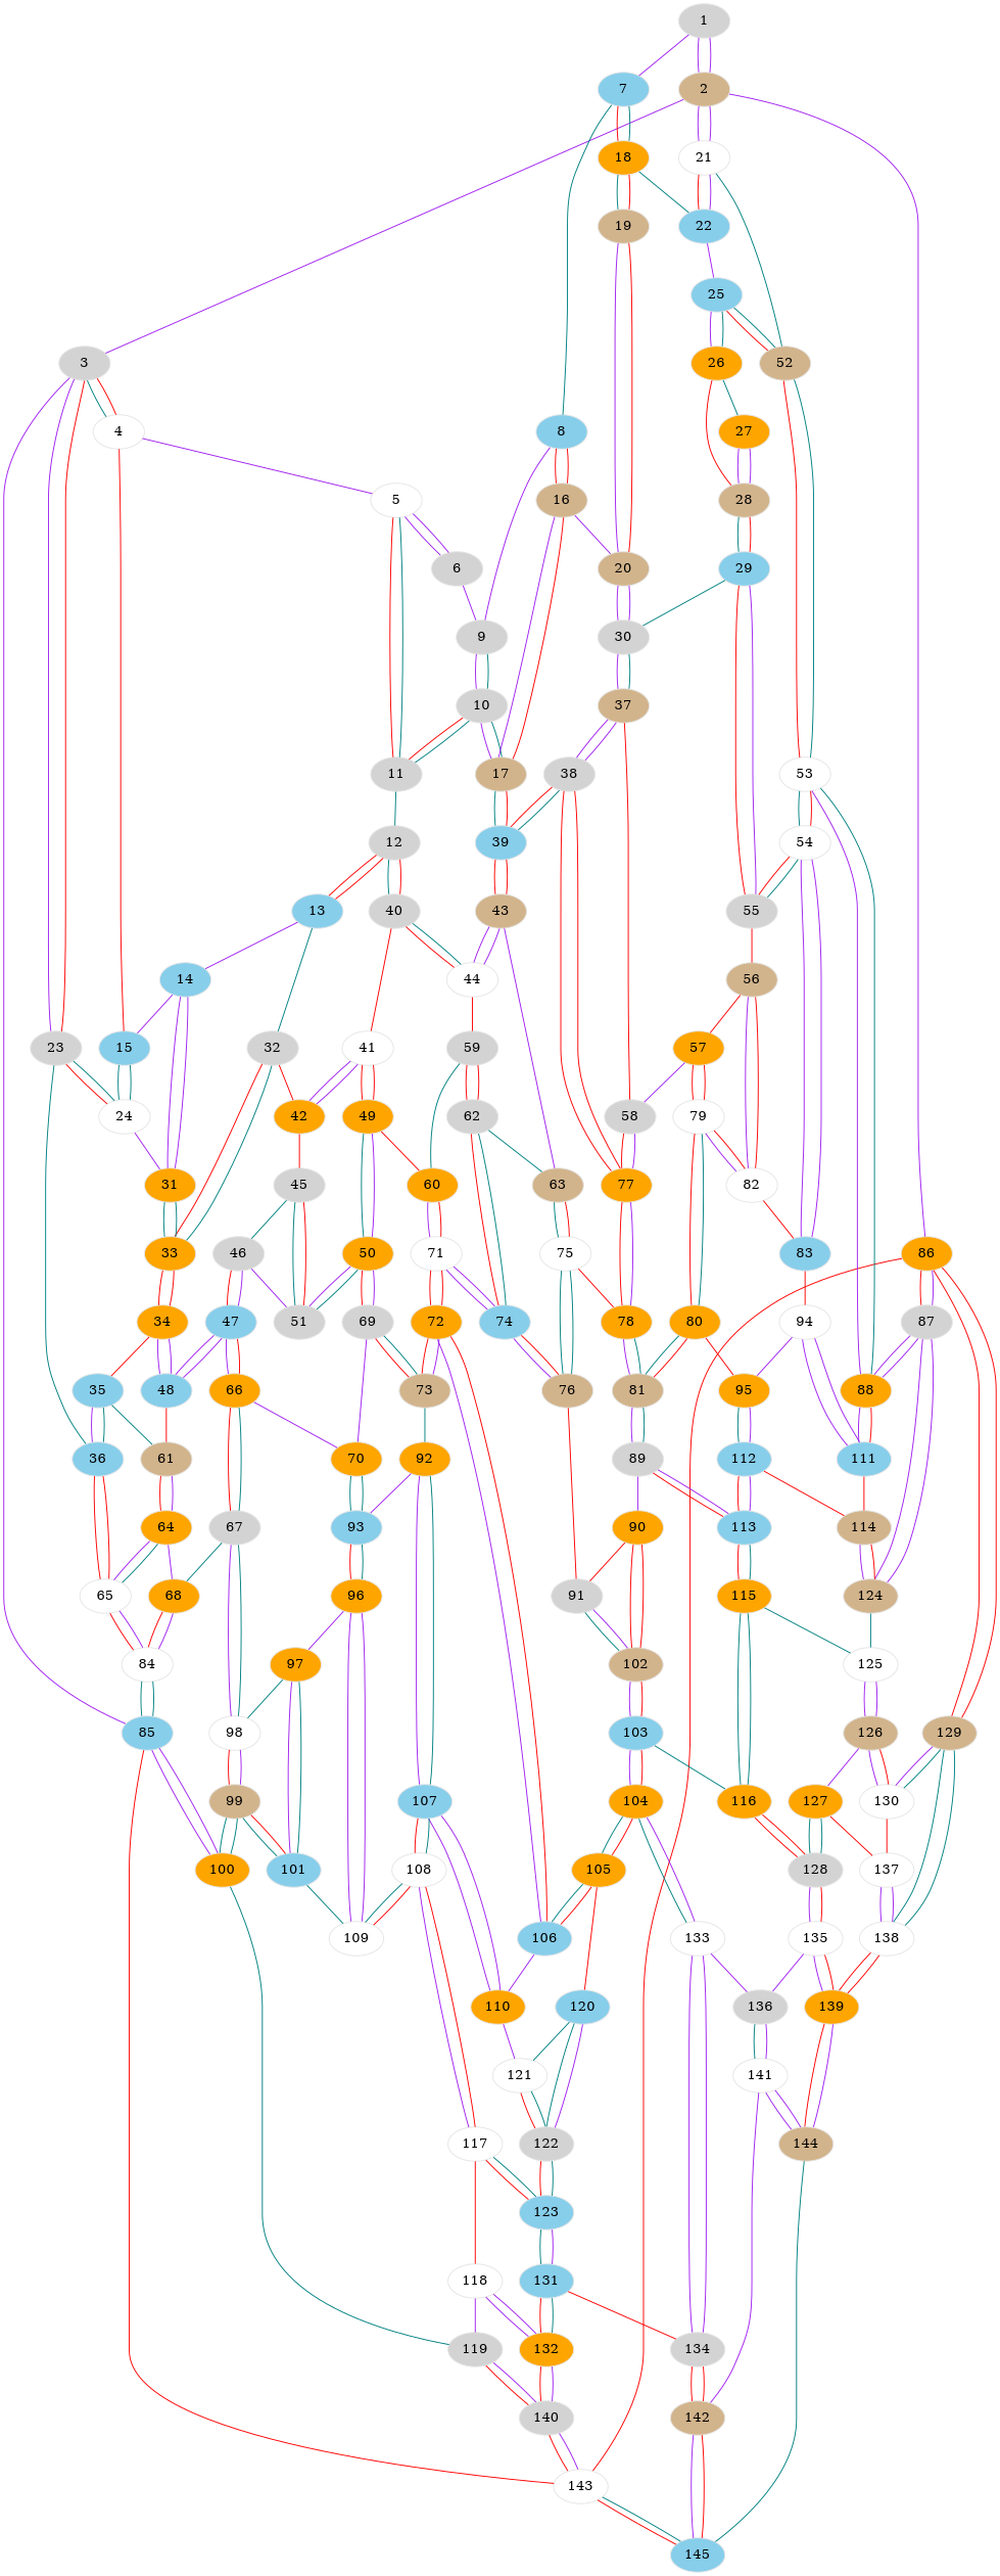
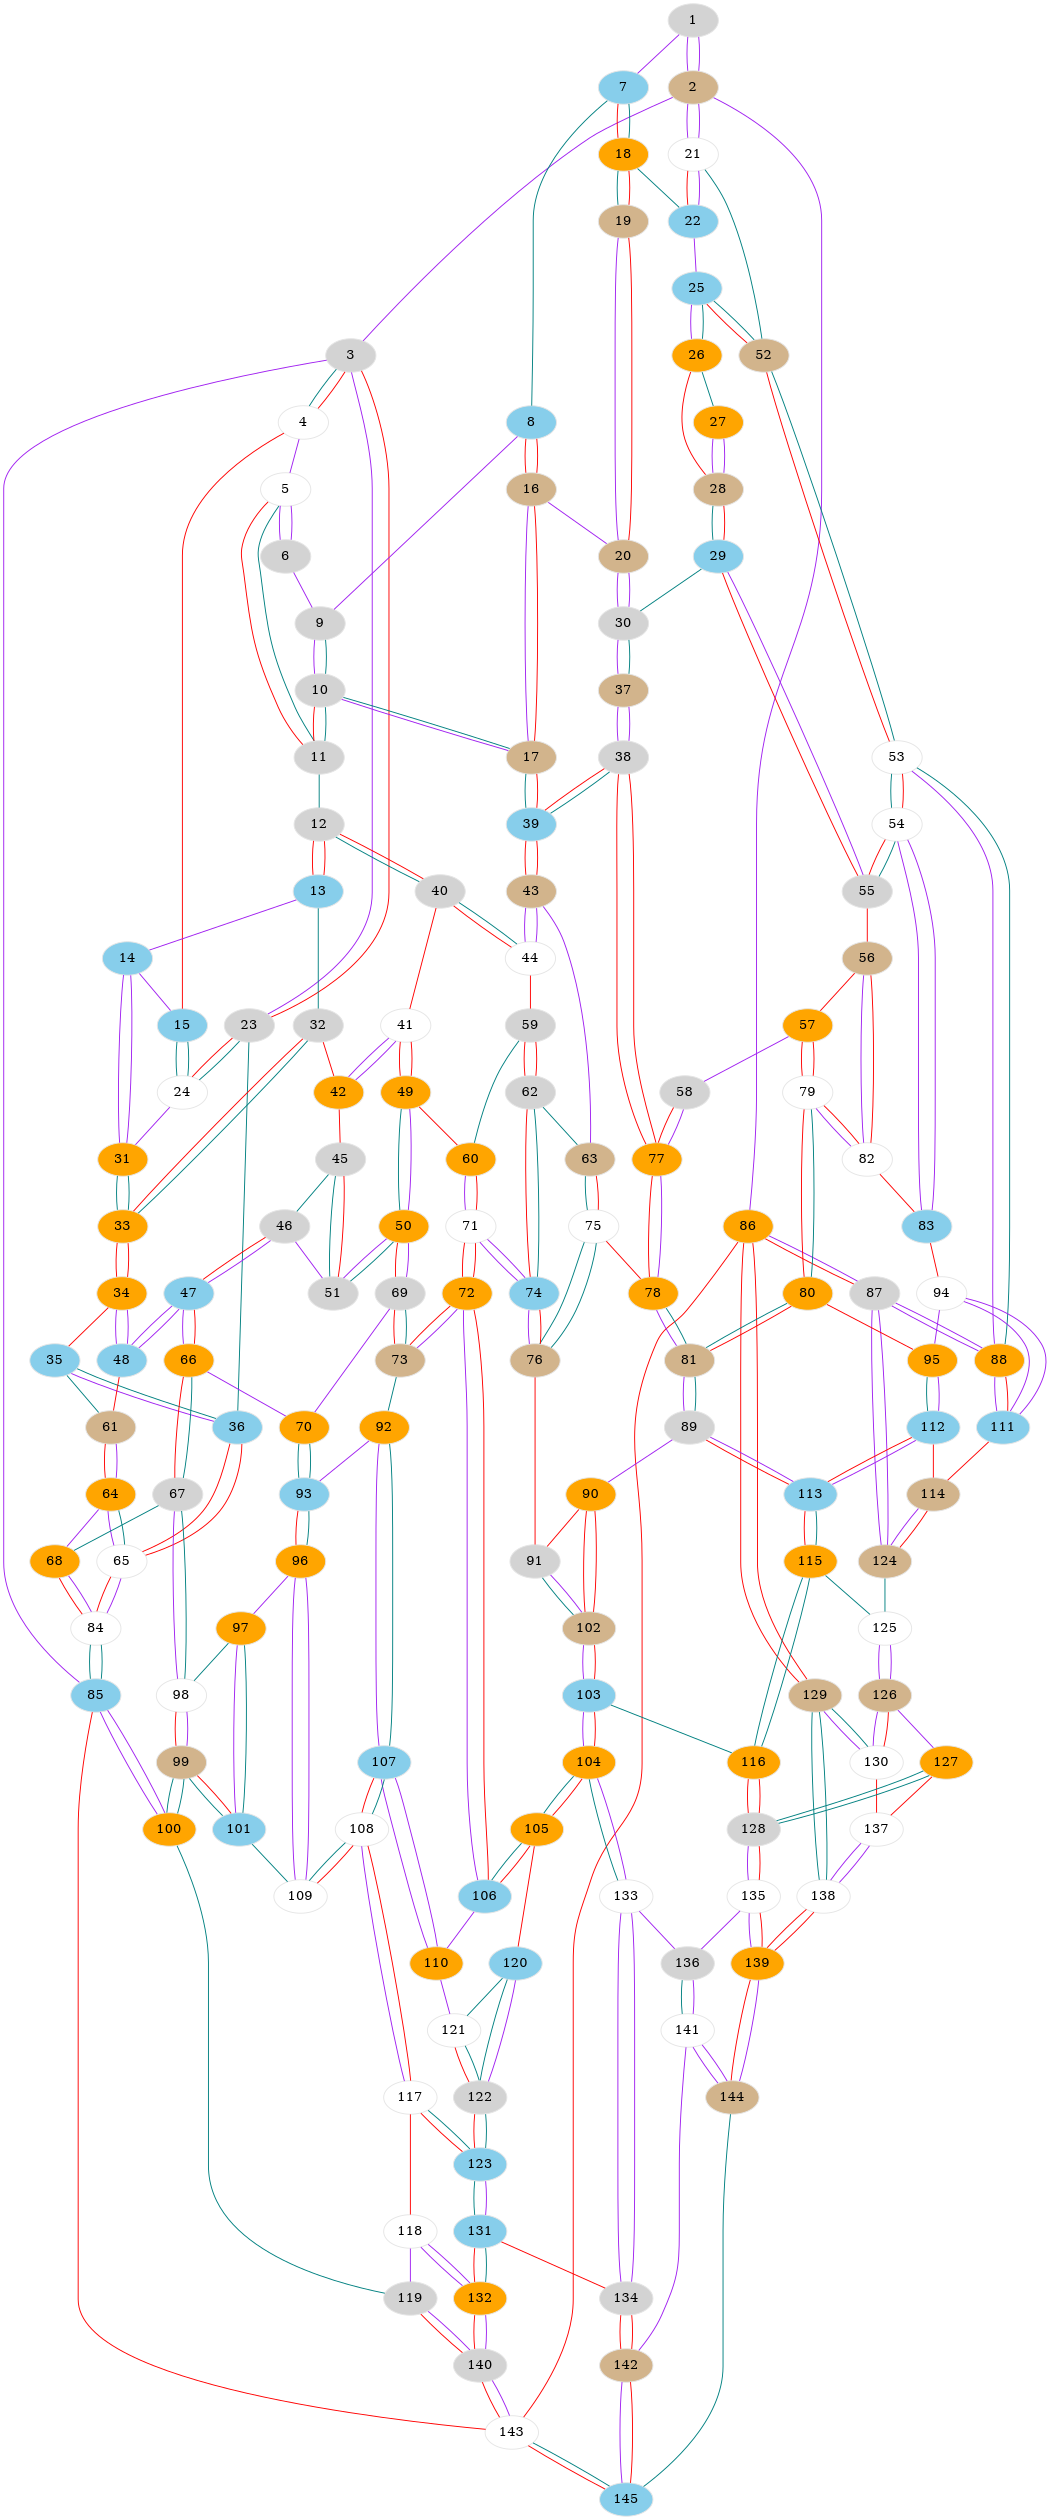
  graph {
    node [color=gray90 fillcolor=orange style=filled]
    edge [color=purple]
    1 [fillcolor=lightgrey]
    2 [fillcolor=tan]
    7 [fillcolor=skyblue]
    3 [fillcolor=lightgrey]
    21 [fillcolor=white]
    86
    8 [fillcolor=skyblue]
    18
    4 [fillcolor=white]
    23 [fillcolor=lightgrey]
    85 [fillcolor=skyblue]
    22 [fillcolor=skyblue]
    52 [fillcolor=tan]
    143 [fillcolor=white]
    87 [fillcolor=lightgrey]
    129 [fillcolor=tan]
    5 [fillcolor=white]
    15 [fillcolor=skyblue]
    24 [fillcolor=white]
    36 [fillcolor=skyblue]
    100
    6 [fillcolor=lightgrey]
    11 [fillcolor=lightgrey]
    9 [fillcolor=lightgrey]
    12 [fillcolor=lightgrey]
    10 [fillcolor=lightgrey]
    16 [fillcolor=tan]
    19 [fillcolor=tan]
    17 [fillcolor=tan]
    20 [fillcolor=tan]
    39 [fillcolor=skyblue]
    13 [fillcolor=skyblue]
    40 [fillcolor=lightgrey]
    14 [fillcolor=skyblue]
    32 [fillcolor=lightgrey]
    41 [fillcolor=white]
    44 [fillcolor=white]
    31
    33
    42
    30 [fillcolor=lightgrey]
    43 [fillcolor=tan]
    25 [fillcolor=skyblue]
    28 [fillcolor=tan]
    27
    37 [fillcolor=tan]
    53 [fillcolor=white]
    26
    65 [fillcolor=white]
    29 [fillcolor=skyblue]
    55 [fillcolor=lightgrey]
    56 [fillcolor=tan]
    38 [fillcolor=lightgrey]
    58 [fillcolor=lightgrey]
    34
    45 [fillcolor=lightgrey]
    35 [fillcolor=skyblue]
    48 [fillcolor=skyblue]
    61 [fillcolor=tan]
    64
    84 [fillcolor=white]
    77
    78
    63 [fillcolor=tan]
    49
    59 [fillcolor=lightgrey]
    50
    60
    46 [fillcolor=lightgrey]
    51 [fillcolor=lightgrey]
    75 [fillcolor=white]
    62 [fillcolor=lightgrey]
    47 [fillcolor=skyblue]
    66
    67 [fillcolor=lightgrey]
    70
    69 [fillcolor=lightgrey]
    71 [fillcolor=white]
    73 [fillcolor=tan]
    54 [fillcolor=white]
    88
    83 [fillcolor=skyblue]
    111 [fillcolor=skyblue]
    94 [fillcolor=white]
    57
    82 [fillcolor=white]
    79 [fillcolor=white]
    80
    74 [fillcolor=skyblue]
    72
    68
    76 [fillcolor=tan]
    98 [fillcolor=white]
    93 [fillcolor=skyblue]
    99 [fillcolor=tan]
    92
    96
    106 [fillcolor=skyblue]
    110
    107 [fillcolor=skyblue]
    91 [fillcolor=lightgrey]
    81 [fillcolor=tan]
    102 [fillcolor=tan]
    89 [fillcolor=lightgrey]
    95
    112 [fillcolor=skyblue]
    90
    113 [fillcolor=skyblue]
    119 [fillcolor=lightgrey]
    145 [fillcolor=skyblue]
    124 [fillcolor=tan]
    130 [fillcolor=white]
    138 [fillcolor=white]
    125 [fillcolor=white]
    114 [fillcolor=tan]
    115
    103 [fillcolor=skyblue]
    108 [fillcolor=white]
    97
    109 [fillcolor=white]
    101 [fillcolor=skyblue]
    140 [fillcolor=lightgrey]
    104
    116
    105
    133 [fillcolor=white]
    128 [fillcolor=lightgrey]
    120 [fillcolor=skyblue]
    134 [fillcolor=lightgrey]
    136 [fillcolor=lightgrey]
    121 [fillcolor=white]
    122 [fillcolor=lightgrey]
    117 [fillcolor=white]
    118 [fillcolor=white]
    123 [fillcolor=skyblue]
    126 [fillcolor=tan]
    135 [fillcolor=white]
    132
    131 [fillcolor=skyblue]
    127
    137 [fillcolor=white]
    139
    142 [fillcolor=tan]
    141 [fillcolor=white]
    144 [fillcolor=tan]
    1 -- 2
    1 -- 2
    1 -- 7
    2 -- 3
    2 -- 21
    2 -- 21
    2 -- 86
    7 -- 8 [color=teal]
    7 -- 18 [color=red]
    7 -- 18 [color=teal]
    3 -- 4 [color=teal]
    3 -- 4 [color=red]
    3 -- 23
    3 -- 23 [color=red]
    3 -- 85
    21 -- 22 [color=red]
    21 -- 22
    21 -- 52 [color=teal]
    86 -- 143 [color=red]
    86 -- 87 [color=red]
    86 -- 87
    86 -- 129 [color=red]
    86 -- 129 [color=red]
    8 -- 9
    8 -- 16 [color=red]
    8 -- 16 [color=red]
    18 -- 22 [color=teal]
    18 -- 19 [color=teal]
    18 -- 19 [color=red]
    4 -- 5
    4 -- 15 [color=red]
    23 -- 24 [color=red]
    23 -- 24 [color=teal]
    23 -- 36 [color=teal]
    85 -- 143 [color=red]
    85 -- 100
    85 -- 100
    22 -- 25
    52 -- 53 [color=red]
    52 -- 53 [color=teal]
    143 -- 145 [color=red]
    143 -- 145 [color=teal]
    87 -- 88
    87 -- 88
    87 -- 124
    87 -- 124
    129 -- 130
    129 -- 130 [color=teal]
    129 -- 138 [color=teal]
    129 -- 138 [color=teal]
    5 -- 6
    5 -- 6
    5 -- 11 [color=red]
    5 -- 11 [color=teal]
    15 -- 24 [color=teal]
    15 -- 24 [color=teal]
    24 -- 31
    36 -- 65 [color=red]
    36 -- 65 [color=red]
    100 -- 119 [color=teal]
    6 -- 9
    11 -- 12 [color=teal]
    9 -- 10
    9 -- 10 [color=teal]
    12 -- 13 [color=red]
    12 -- 13 [color=red]
    12 -- 40 [color=teal]
    12 -- 40 [color=red]
    10 -- 11 [color=red]
    10 -- 11 [color=teal]
    10 -- 17
    10 -- 17 [color=teal]
    16 -- 17
    16 -- 17 [color=red]
    16 -- 20
    19 -- 20
    19 -- 20 [color=red]
    17 -- 39 [color=teal]
    17 -- 39 [color=red]
    20 -- 30
    20 -- 30
    39 -- 43 [color=red]
    39 -- 43 [color=red]
    13 -- 14
    13 -- 32 [color=teal]
    40 -- 41 [color=red]
    40 -- 44 [color=red]
    40 -- 44 [color=teal]
    14 -- 15
    14 -- 31
    14 -- 31
    32 -- 33 [color=red]
    32 -- 33 [color=teal]
    32 -- 42 [color=red]
    41 -- 42
    41 -- 42
    41 -- 49 [color=red]
    41 -- 49 [color=red]
    44 -- 59 [color=red]
    31 -- 33 [color=teal]
    31 -- 33 [color=teal]
    33 -- 34 [color=red]
    33 -- 34 [color=red]
    42 -- 45 [color=red]
    30 -- 37
    30 -- 37 [color=teal]
    43 -- 44
    43 -- 44
    43 -- 63
    25 -- 52 [color=red]
    25 -- 52 [color=teal]
    25 -- 26
    25 -- 26 [color=teal]
    28 -- 29 [color=teal]
    28 -- 29 [color=red]
    27 -- 28
    27 -- 28
    37 -- 38
    37 -- 38
-   37 -- 58 [color=red]
    53 -- 54 [color=teal]
    53 -- 54 [color=red]
    53 -- 88
    53 -- 88 [color=teal]
    26 -- 28 [color=red]
    26 -- 27 [color=teal]
    65 -- 84 [color=red]
    65 -- 84
    29 -- 30 [color=teal]
    29 -- 55 [color=red]
    29 -- 55
    55 -- 56 [color=red]
    56 -- 57 [color=red]
    56 -- 82
    56 -- 82 [color=red]
    38 -- 39 [color=red]
    38 -- 39 [color=teal]
    38 -- 77 [color=red]
    38 -- 77 [color=red]
    58 -- 77 [color=red]
    58 -- 77
    34 -- 35 [color=red]
    34 -- 48
    34 -- 48
    45 -- 46 [color=teal]
    45 -- 51 [color=teal]
    45 -- 51 [color=red]
    35 -- 36
    35 -- 36 [color=teal]
    35 -- 61 [color=teal]
    48 -- 61 [color=red]
    61 -- 64 [color=red]
    61 -- 64
    64 -- 65
    64 -- 65 [color=teal]
    64 -- 68
    84 -- 85 [color=teal]
    84 -- 85 [color=teal]
    77 -- 78 [color=red]
    77 -- 78
    78 -- 81
    78 -- 81 [color=teal]
    63 -- 75 [color=teal]
    63 -- 75 [color=red]
    49 -- 50 [color=teal]
    49 -- 50
    49 -- 60 [color=red]
    59 -- 60 [color=teal]
    59 -- 62 [color=red]
    59 -- 62 [color=red]
    50 -- 51
    50 -- 51 [color=teal]
    50 -- 69 [color=red]
    50 -- 69
    60 -- 71
    60 -- 71 [color=red]
    46 -- 51
    46 -- 47 [color=red]
    46 -- 47
    75 -- 78 [color=red]
    75 -- 76 [color=teal]
    75 -- 76 [color=teal]
    62 -- 63 [color=teal]
    62 -- 74 [color=red]
    62 -- 74 [color=teal]
    47 -- 48
    47 -- 48
    47 -- 66
    47 -- 66 [color=red]
    66 -- 67 [color=red]
    66 -- 67 [color=teal]
    66 -- 70
    67 -- 68 [color=teal]
    67 -- 98
    67 -- 98 [color=teal]
    70 -- 93 [color=teal]
    70 -- 93 [color=teal]
    69 -- 70
    69 -- 73 [color=red]
    69 -- 73 [color=teal]
    71 -- 74
    71 -- 74
    71 -- 72 [color=red]
    71 -- 72 [color=red]
    73 -- 92 [color=teal]
    54 -- 55 [color=red]
    54 -- 55 [color=teal]
    54 -- 83
    54 -- 83
    88 -- 111
    88 -- 111 [color=red]
    83 -- 94 [color=red]
    111 -- 114 [color=red]
    94 -- 111
    94 -- 111
    94 -- 95
    57 -- 58
    57 -- 79 [color=red]
    57 -- 79 [color=red]
    82 -- 83 [color=red]
    79 -- 82
    79 -- 82 [color=red]
    79 -- 80 [color=red]
    79 -- 80 [color=teal]
    80 -- 81 [color=teal]
    80 -- 81 [color=red]
    80 -- 95 [color=red]
    74 -- 76
    74 -- 76 [color=red]
    72 -- 73 [color=red]
    72 -- 73
    72 -- 106
    72 -- 106 [color=red]
    68 -- 84 [color=red]
    68 -- 84
    76 -- 91 [color=red]
    98 -- 99 [color=red]
    98 -- 99
    93 -- 96 [color=red]
    93 -- 96 [color=teal]
    99 -- 100 [color=teal]
    99 -- 100 [color=teal]
    99 -- 101 [color=teal]
    99 -- 101 [color=red]
    92 -- 93
    92 -- 107
    92 -- 107 [color=teal]
    96 -- 97
    96 -- 109
    96 -- 109
    106 -- 110
    110 -- 121
    107 -- 110
    107 -- 110
    107 -- 108 [color=red]
    107 -- 108 [color=teal]
    91 -- 102 [color=teal]
    91 -- 102
    81 -- 89
    81 -- 89 [color=teal]
    102 -- 103
    102 -- 103 [color=red]
    89 -- 90
    89 -- 113 [color=red]
    89 -- 113
    95 -- 112 [color=teal]
    95 -- 112
    112 -- 113 [color=red]
    112 -- 113
    112 -- 114 [color=red]
    90 -- 91 [color=red]
    90 -- 102 [color=red]
    90 -- 102 [color=red]
    113 -- 115 [color=red]
    113 -- 115 [color=teal]
    119 -- 140 [color=red]
    119 -- 140
    124 -- 125 [color=teal]
    130 -- 137 [color=red]
    138 -- 139 [color=red]
    138 -- 139 [color=red]
    125 -- 126
    125 -- 126
    114 -- 124
    114 -- 124 [color=red]
    115 -- 125 [color=teal]
    115 -- 116 [color=teal]
    115 -- 116 [color=teal]
    103 -- 104
    103 -- 104 [color=red]
    103 -- 116 [color=teal]
    108 -- 109 [color=teal]
    108 -- 109 [color=red]
    108 -- 117
    108 -- 117 [color=red]
    97 -- 98 [color=teal]
    97 -- 101
    97 -- 101 [color=teal]
    101 -- 109 [color=teal]
    140 -- 143 [color=red]
    140 -- 143
    104 -- 105 [color=teal]
    104 -- 105 [color=red]
    104 -- 133 [color=teal]
    104 -- 133
    116 -- 128 [color=red]
    116 -- 128 [color=red]
    105 -- 106 [color=teal]
    105 -- 106 [color=red]
    105 -- 120 [color=red]
    133 -- 134
    133 -- 134
    133 -- 136
    128 -- 135
    128 -- 135 [color=red]
    120 -- 121 [color=teal]
    120 -- 122 [color=teal]
    120 -- 122
    134 -- 142 [color=red]
    134 -- 142 [color=red]
    136 -- 141 [color=teal]
    136 -- 141
    121 -- 122 [color=red]
    121 -- 122 [color=teal]
    122 -- 123 [color=red]
    122 -- 123 [color=teal]
    117 -- 118 [color=red]
    117 -- 123 [color=red]
    117 -- 123 [color=teal]
    118 -- 119
    118 -- 132
    118 -- 132
    123 -- 131 [color=teal]
    123 -- 131
    126 -- 130
    126 -- 130 [color=red]
    126 -- 127
    135 -- 136
    135 -- 139
    135 -- 139 [color=red]
    132 -- 140 [color=red]
    132 -- 140
    131 -- 134 [color=red]
    131 -- 132 [color=red]
    131 -- 132 [color=teal]
    127 -- 128 [color=teal]
    127 -- 128 [color=teal]
    127 -- 137 [color=red]
    137 -- 138
    137 -- 138
    139 -- 144 [color=red]
    139 -- 144
    142 -- 145
    142 -- 145 [color=red]
    141 -- 142
    141 -- 144
    141 -- 144
    144 -- 145 [color=teal]
  }
